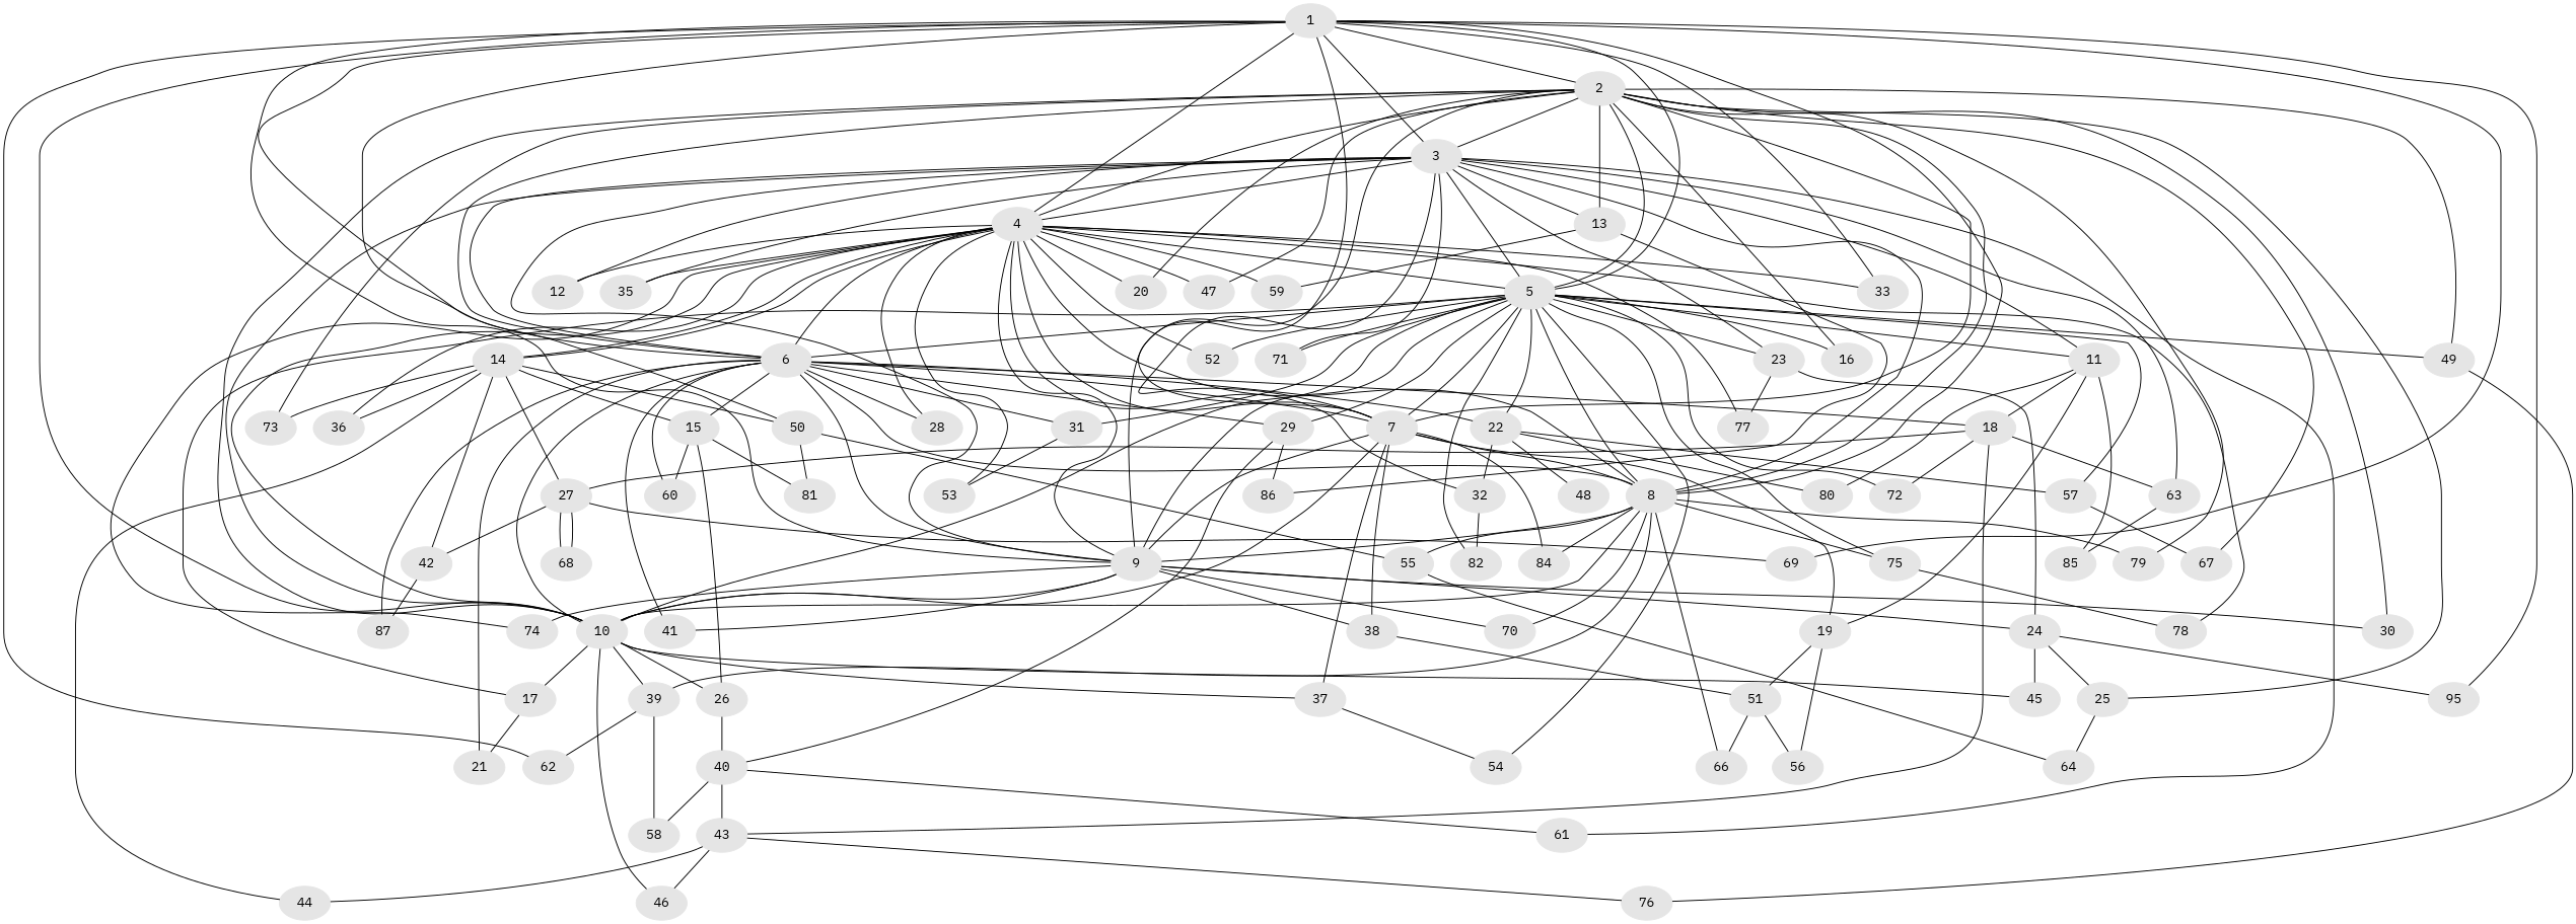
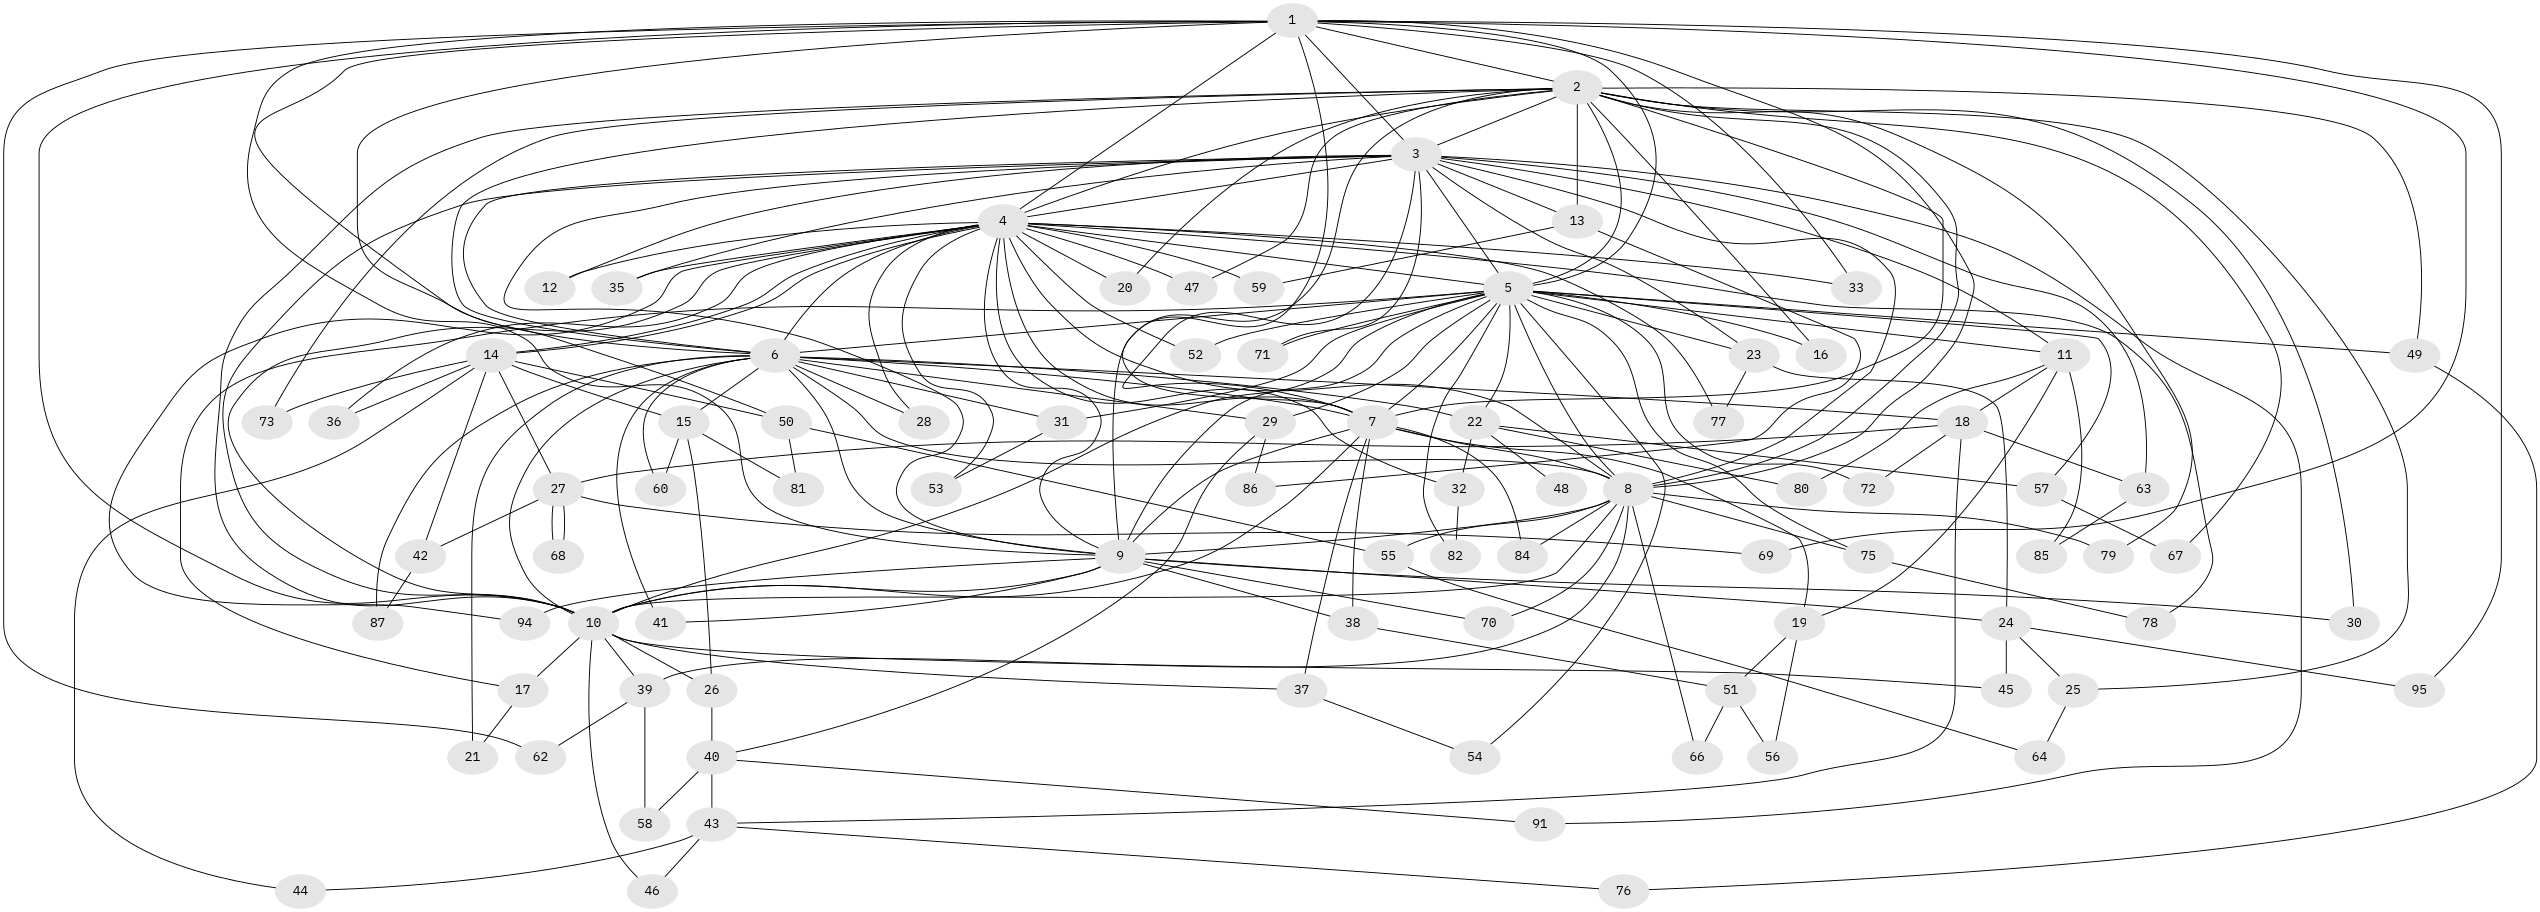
  graph {
    fontname="IBM Plex Mono"
    node [color=gray90 fontname="IBM Plex Mono" style=filled]
    edge [fontname="IBM Plex Mono"]
    1
    2
    3
    4
    5
    6
    7
    8
    9
    10
    33
    50
    62
    n14 [label=95]
    69
    13
    16
    20
    25
    30
    47
    49
    67
    73
    79
    11
    12
    23
    35
-   61
+   61 [label=91]
    63
    71
    14
    28
    32
    36
    52
    53
    59
-   74
+   74 [label=94]
    77
    78
    17
    22
    29
    31
    54
    57
    72
    75
    82
    15
    18
    21
    41
    60
    87
    19
    37
    38
    84
    39
    55
    66
    70
    24
    26
    45
    46
    81
    86
    64
    76
    80
    85
    27
    42
    44
    48
    40
    43
    51
    56
    58
    68
    1 -- 2
    1 -- 3
    1 -- 4
    1 -- 5
    1 -- 6
    1 -- 7
    1 -- 8
    1 -- 9
    1 -- 10
    1 -- 33
    1 -- 50
    1 -- 62
    1 -- n14
    1 -- 69
    2 -- 3
    2 -- 4
    2 -- 5
    2 -- 6
    2 -- 7
    2 -- 8
    2 -- 9
    2 -- 10
    2 -- 13
    2 -- 16
    2 -- 20
    2 -- 25
    2 -- 30
    2 -- 47
    2 -- 49
    2 -- 67
    2 -- 73
    2 -- 79
    3 -- 4
    3 -- 5
    3 -- 6
    3 -- 7
    3 -- 8
    3 -- 9
    3 -- 10
    3 -- 13
    3 -- 11
    3 -- 12
    3 -- 23
    3 -- 35
    3 -- 61
    3 -- 63
    3 -- 71
    4 -- 5
    4 -- 6
    4 -- 7
    4 -- 8
    4 -- 9
    4 -- 10
    4 -- 33
    4 -- 20
    4 -- 47
    4 -- 12
    4 -- 35
    4 -- 14
    4 -- 14
    4 -- 28
    4 -- 32
    4 -- 36
    4 -- 52
    4 -- 53
    4 -- 59
    4 -- 74
    4 -- 77
    4 -- 78
    5 -- 6
    5 -- 7
    5 -- 8
    5 -- 9
    5 -- 10
    5 -- 16
    5 -- 49
    5 -- 11
    5 -- 23
    5 -- 71
    5 -- 52
    5 -- 17
    5 -- 22
    5 -- 29
    5 -- 31
    5 -- 54
    5 -- 57
    5 -- 72
    5 -- 75
    5 -- 82
    6 -- 7
    6 -- 8
    6 -- 9
    6 -- 10
    6 -- 28
    6 -- 22
    6 -- 29
    6 -- 31
    6 -- 15
    6 -- 18
    6 -- 21
    6 -- 41
    6 -- 60
    6 -- 87
    7 -- 8
    7 -- 9
    7 -- 10
    7 -- 19
    7 -- 37
    7 -- 38
    7 -- 84
    8 -- 9
    8 -- 10
    8 -- 79
    8 -- 75
    8 -- 84
    8 -- 39
    8 -- 55
    8 -- 66
    8 -- 70
    9 -- 10
    9 -- 30
    9 -- 74
    9 -- 41
    9 -- 38
    9 -- 70
    9 -- 24
    10 -- 17
    10 -- 37
    10 -- 39
    10 -- 26
    10 -- 45
    10 -- 46
    50 -- 55
    50 -- 81
    13 -- 59
    13 -- 86
    25 -- 64
    49 -- 76
    11 -- 18
    11 -- 19
    11 -- 80
    11 -- 85
    23 -- 77
    23 -- 24
    63 -- 85
    14 -- 50
    14 -- 73
    14 -- 36
    14 -- 15
    14 -- 27
    14 -- 42
    14 -- 44
    32 -- 82
    17 -- 21
    22 -- 32
    22 -- 57
    22 -- 80
    22 -- 48
    29 -- 86
    29 -- 40
    31 -- 53
    57 -- 67
    75 -- 78
    15 -- 60
    15 -- 26
    15 -- 81
    18 -- 63
    18 -- 72
    18 -- 27
    18 -- 43
    19 -- 51
    19 -- 56
    37 -- 54
    38 -- 51
    39 -- 62
    39 -- 58
    55 -- 64
    24 -- n14
    24 -- 25
    24 -- 45
    26 -- 40
    27 -- 69
    27 -- 42
    27 -- 68
    27 -- 68
    42 -- 87
    40 -- 61
    40 -- 43
    40 -- 58
    43 -- 46
    43 -- 76
    43 -- 44
    51 -- 66
    51 -- 56
  }
